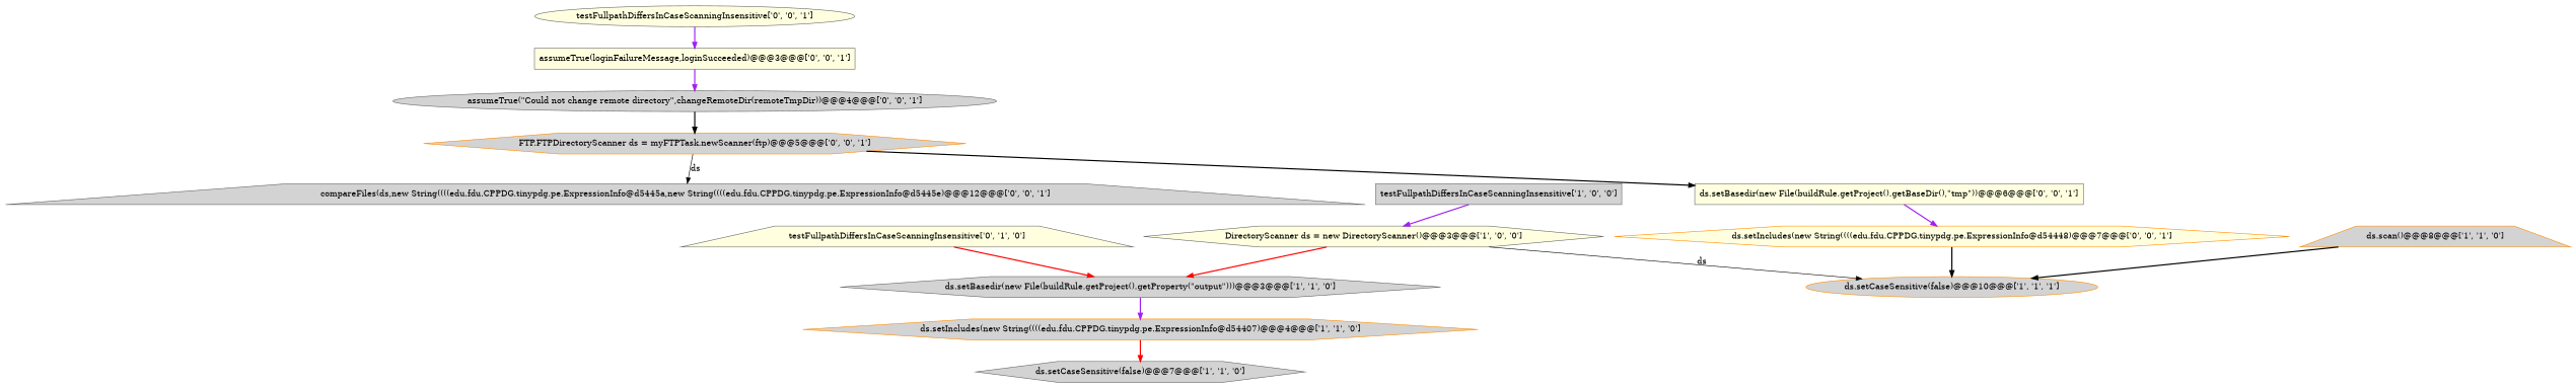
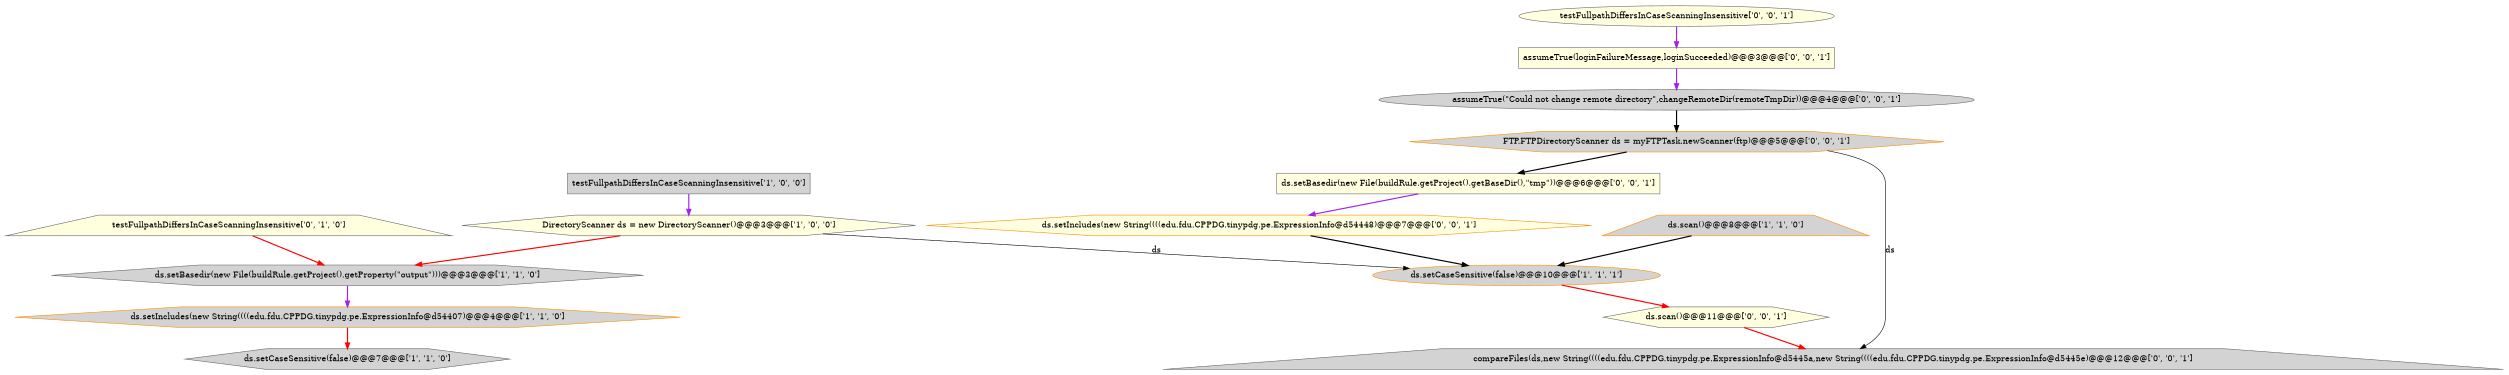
  digraph {
    node [color=gray40 fillcolor=lightgrey shape=hexagon style=filled]
    edge [color=black style=bold]
    n1 [fillcolor=lightyellow label="testFullpathDiffersInCaseScanningInsensitive['0', '1', '0']" shape=trapezium]
    n2 [label="ds.setBasedir(new File(buildRule.getProject().getProperty(\"output\")))@@@3@@@['1', '1', '0']"]
    n3 [color=darkorange label="ds.setIncludes(new String((((edu.fdu.CPPDG.tinypdg.pe.ExpressionInfo@d54407)@@@4@@@['1', '1', '0']"]
    n4 [fillcolor=lightyellow label="DirectoryScanner ds = new DirectoryScanner()@@@3@@@['1', '0', '0']"]
    n5 [color=darkorange label="ds.setCaseSensitive(false)@@@10@@@['1', '1', '1']" shape=ellipse]
+   n6 [fillcolor=lightyellow label="ds.scan()@@@11@@@['0', '0', '1']"]
    n7 [label="assumeTrue(\"Could not change remote directory\",changeRemoteDir(remoteTmpDir))@@@4@@@['0', '0', '1']" shape=ellipse]
    n8 [color=darkorange label="FTP.FTPDirectoryScanner ds = myFTPTask.newScanner(ftp)@@@5@@@['0', '0', '1']"]
    n9 [label="compareFiles(ds,new String((((edu.fdu.CPPDG.tinypdg.pe.ExpressionInfo@d5445a,new String((((edu.fdu.CPPDG.tinypdg.pe.ExpressionInfo@d5445e)@@@12@@@['0', '0', '1']" shape=trapezium]
    n10 [fillcolor=lightyellow label="ds.setBasedir(new File(buildRule.getProject().getBaseDir(),\"tmp\"))@@@6@@@['0', '0', '1']" shape=box]
    n11 [fillcolor=lightyellow label="assumeTrue(loginFailureMessage,loginSucceeded)@@@3@@@['0', '0', '1']" shape=box]
    n12 [color=darkorange fillcolor=lightyellow label="ds.setIncludes(new String((((edu.fdu.CPPDG.tinypdg.pe.ExpressionInfo@d54448)@@@7@@@['0', '0', '1']"]
    n13 [color=darkorange label="ds.scan()@@@8@@@['1', '1', '0']" shape=trapezium]
    n14 [label="ds.setCaseSensitive(false)@@@7@@@['1', '1', '0']"]
    n15 [label="testFullpathDiffersInCaseScanningInsensitive['1', '0', '0']" shape=box]
    n16 [fillcolor=lightyellow label="testFullpathDiffersInCaseScanningInsensitive['0', '0', '1']" shape=ellipse]
    n1 -> n2 [color=red]
    n2 -> n3 [color=purple]
    n3 -> n14 [color=red]
    n4 -> n2 [color=red]
    n4 -> n5 [label=ds style=solid]
+   n5 -> n6 [color=red]
+   n6 -> n9 [color=red]
    n7 -> n8
    n8 -> n9 [label=ds style=solid]
    n8 -> n10
    n10 -> n12 [color=purple]
    n11 -> n7 [color=purple]
    n12 -> n5
    n13 -> n5
    n15 -> n4 [color=purple]
    n16 -> n11 [color=purple]
  }
